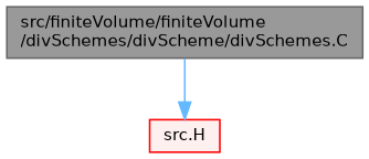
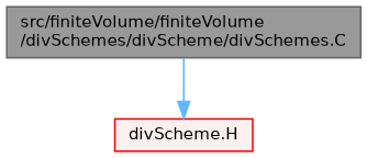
  digraph {
    node [fontname=Helvetica fontsize=10 shape=box style=filled]
    n1 [color=gray40 fillcolor=grey60 fontcolor=black height=0.2 label="src/finiteVolume/finiteVolume\l/divSchemes/divScheme/divSchemes.C" width=0.4]
-   n2 [color=red fillcolor="#FFF0F0" height=0.2 label="src.H" width=0.4]
+   n2 [color=red fillcolor="#FFF0F0" height=0.2 label="divScheme.H" width=0.4]
    n1 -> n2 [color=steelblue1 fontname=Helvetica fontsize=10 labelfontname=Helvetica labelfontsize=10 style=solid]
  }
